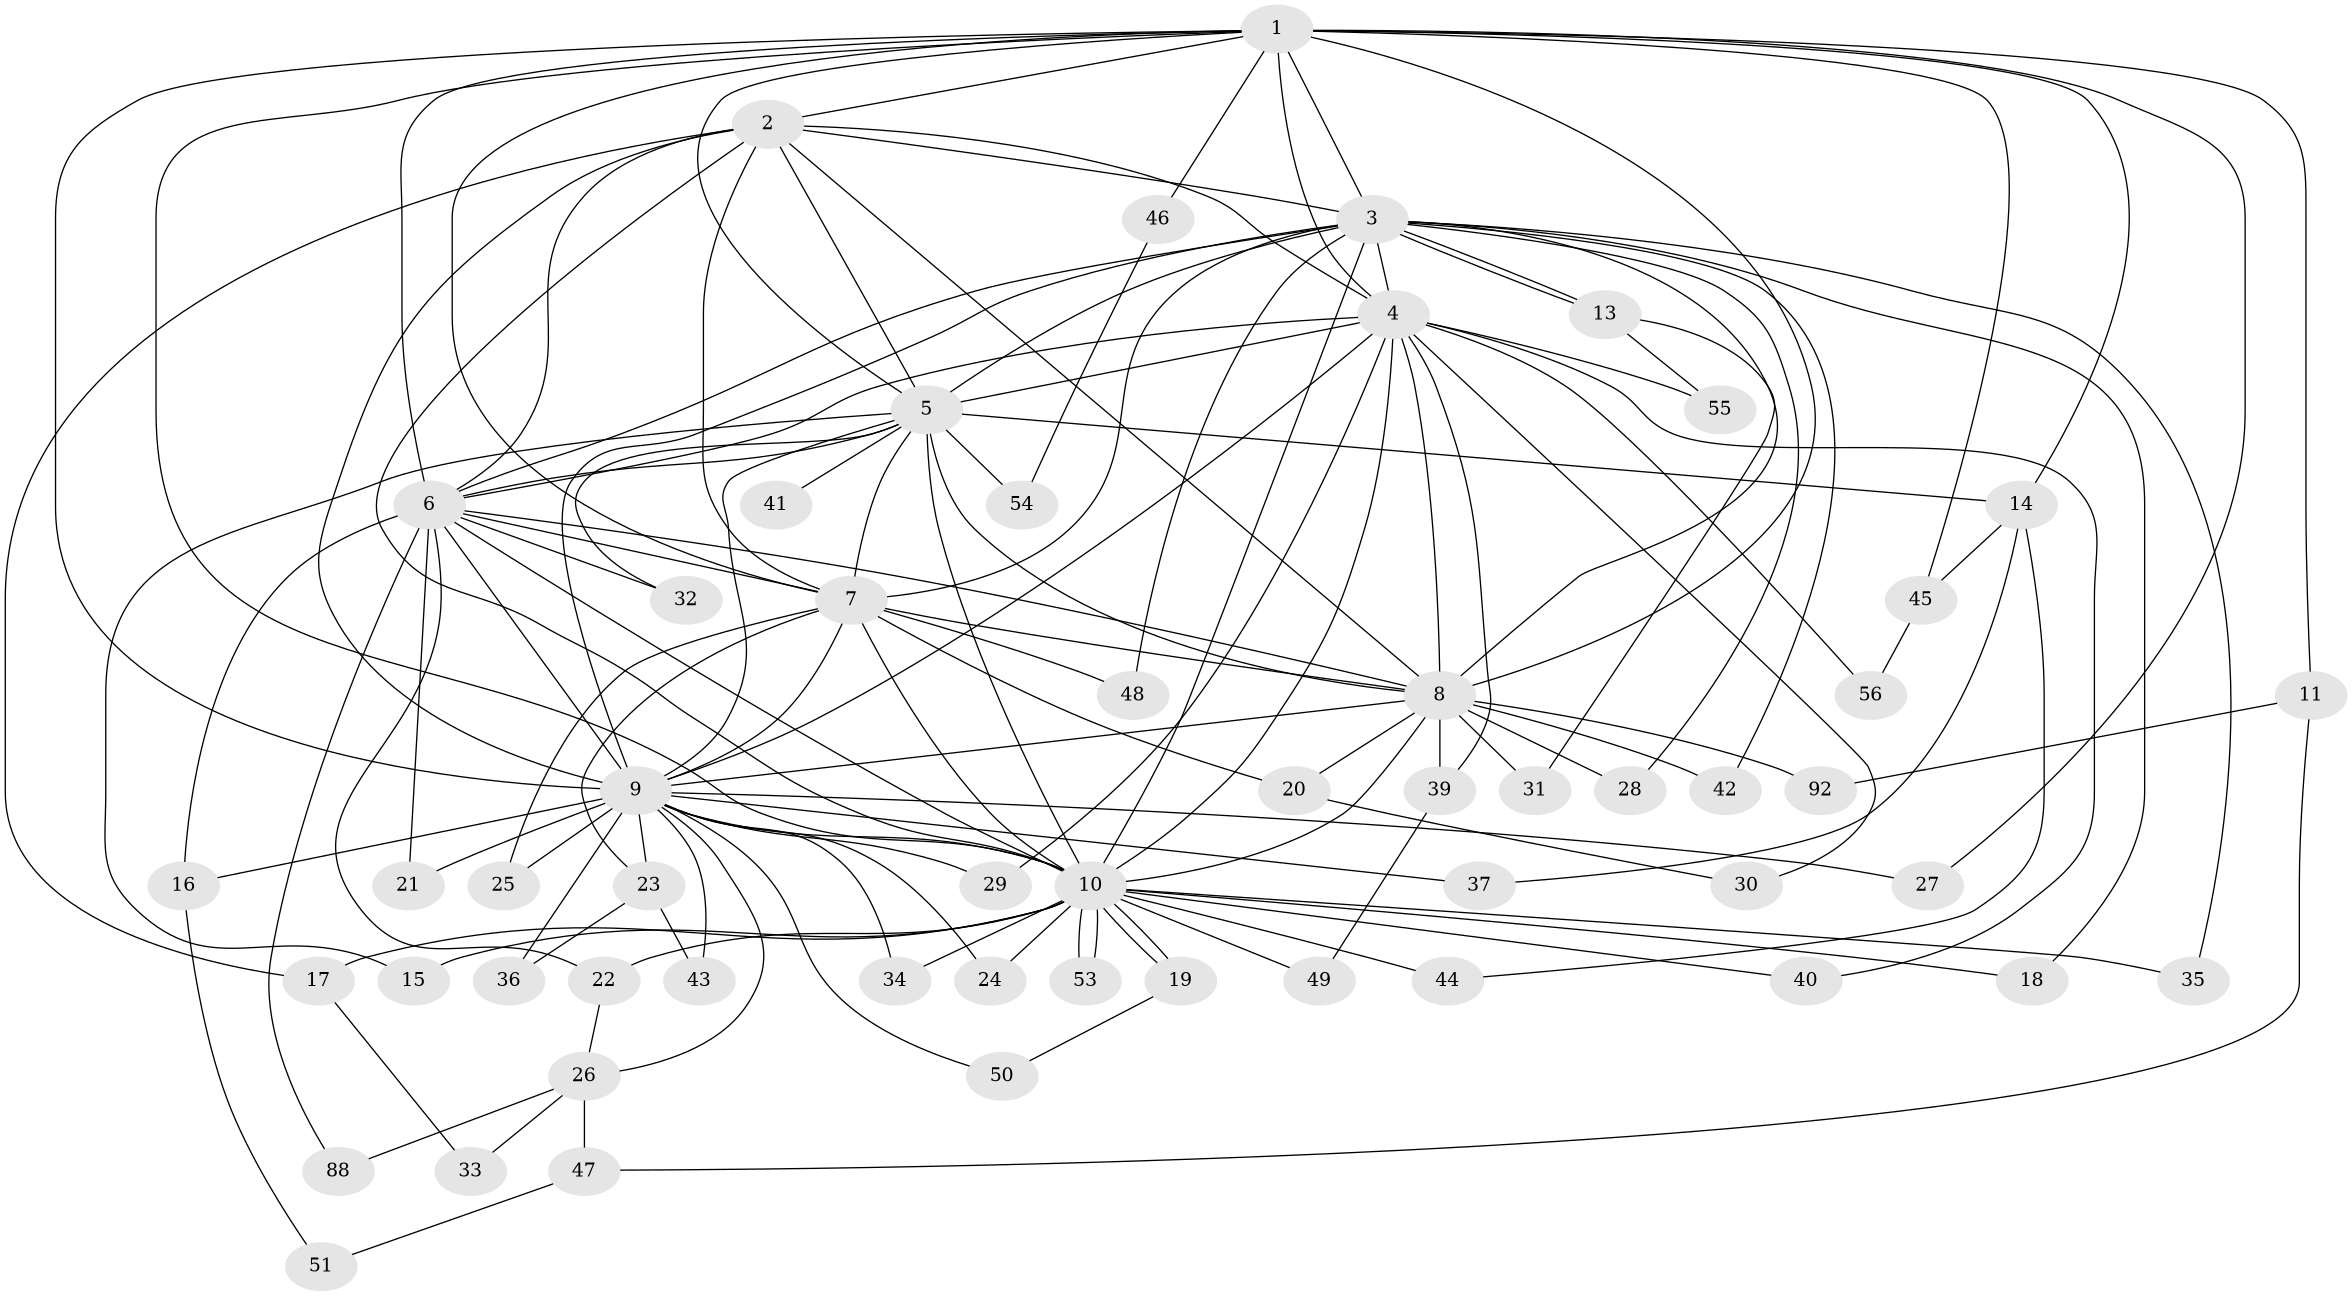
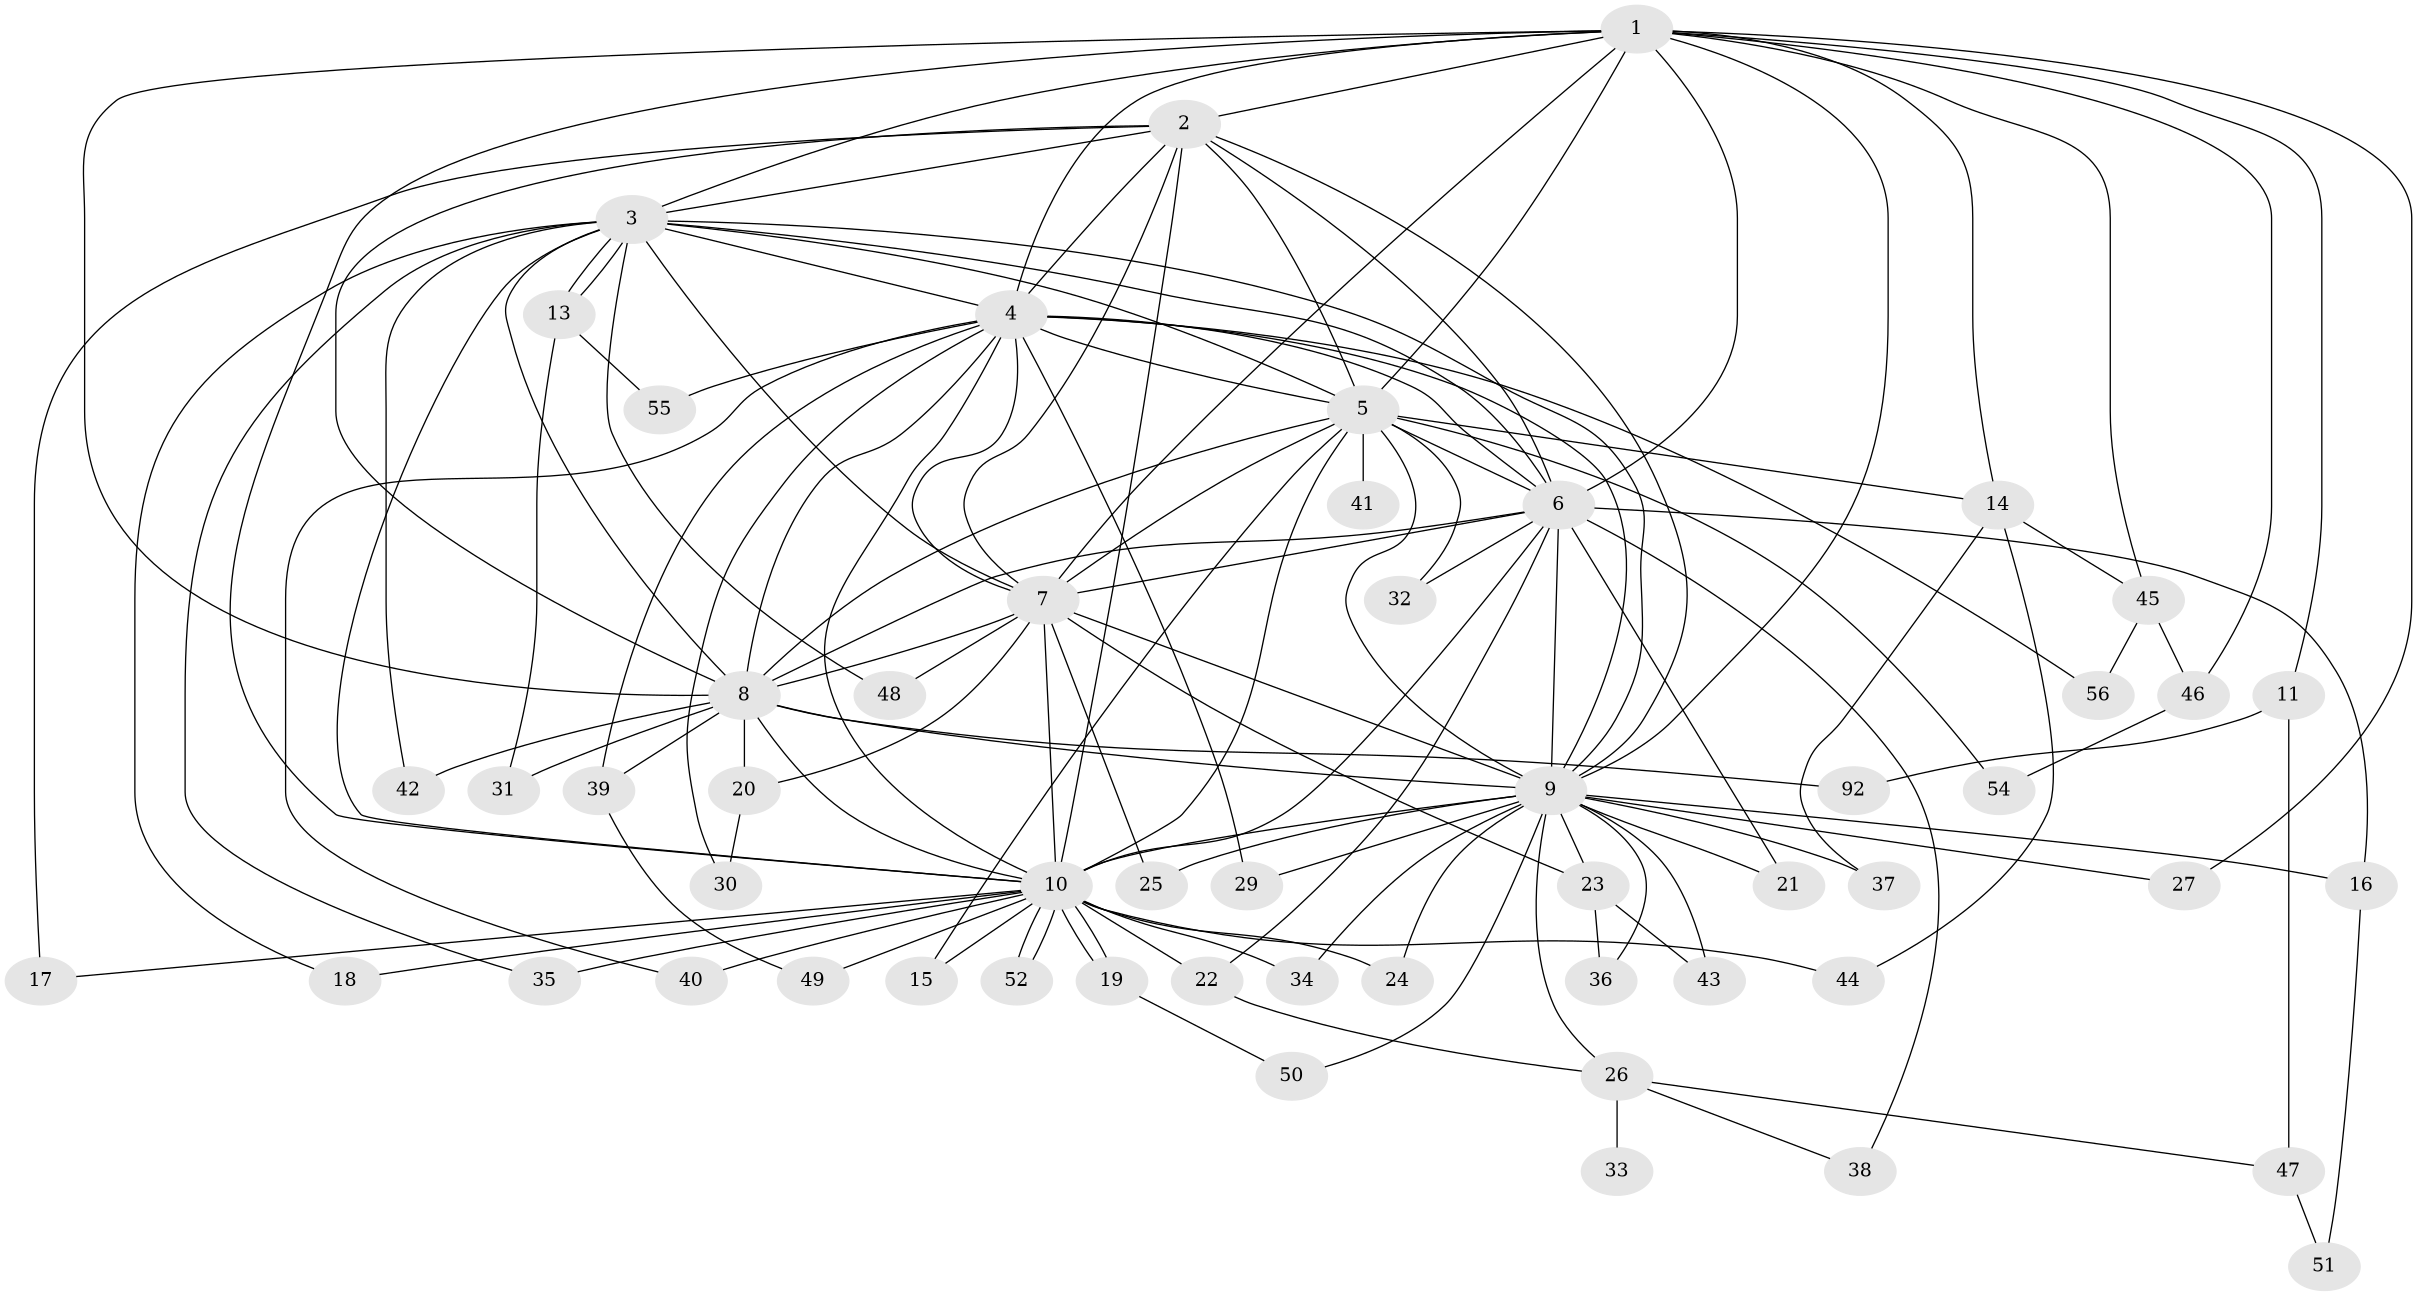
  graph {
    node [color=gray90 style=filled]
    1
    2
    3
    4
    5
    6
    7
    8
    9
    10
    11
    14
    27
    45
    46
    17
    13
    18
-   28
    35
    42
    48
    29
    30
    39
    40
    55
    56
    15
    32
    41
    54
    16
    21
    22
-   38 [label=88]
+   38
    20
    23
    25
    n40 [label=92]
    31
    24
    26
    34
    36
    37
    43
    50
    19
    44
    49
-   52 [label=53]
+   52
    47
    33
    51
    1 -- 2
    1 -- 3
    1 -- 4
    1 -- 5
    1 -- 6
    1 -- 7
    1 -- 8
    1 -- 9
    1 -- 10
    1 -- 11
    1 -- 14
    1 -- 27
    1 -- 45
    1 -- 46
    2 -- 3
    2 -- 4
    2 -- 5
    2 -- 6
    2 -- 7
    2 -- 8
    2 -- 9
    2 -- 10
    2 -- 17
    3 -- 4
    3 -- 5
    3 -- 6
    3 -- 7
    3 -- 8
    3 -- 9
    3 -- 10
    3 -- 13
    3 -- 13
    3 -- 18
-   3 -- 28
    3 -- 35
    3 -- 42
    3 -- 48
    4 -- 5
    4 -- 6
+   4 -- 7
    4 -- 8
    4 -- 9
    4 -- 10
    4 -- 29
    4 -- 30
    4 -- 39
    4 -- 40
    4 -- 55
    4 -- 56
    5 -- 6
    5 -- 7
    5 -- 8
    5 -- 9
    5 -- 10
    5 -- 14
    5 -- 15
    5 -- 32
    5 -- 41
    5 -- 54
    6 -- 7
    6 -- 8
    6 -- 9
    6 -- 10
    6 -- 32
    6 -- 16
    6 -- 21
    6 -- 22
    6 -- 38
    7 -- 8
    7 -- 9
    7 -- 10
    7 -- 48
    7 -- 20
    7 -- 23
    7 -- 25
    8 -- 9
    8 -- 10
-   8 -- 28
    8 -- 42
    8 -- 39
    8 -- 20
    8 -- n40
    8 -- 31
    9 -- 10
    9 -- 27
    9 -- 29
    9 -- 16
    9 -- 21
    9 -- 23
    9 -- 25
    9 -- 24
    9 -- 26
    9 -- 34
    9 -- 36
    9 -- 37
    9 -- 43
    9 -- 50
    10 -- 17
    10 -- 18
    10 -- 35
    10 -- 40
    10 -- 15
    10 -- 22
    10 -- 24
    10 -- 34
    10 -- 19
    10 -- 19
    10 -- 44
    10 -- 49
    10 -- 52
    10 -- 52
    11 -- n40
    11 -- 47
    14 -- 45
    14 -- 37
    14 -- 44
+   45 -- 46
    45 -- 56
    46 -- 54
-   17 -- 33
    13 -- 55
    13 -- 31
    39 -- 49
    16 -- 51
    22 -- 26
    20 -- 30
    23 -- 36
    23 -- 43
    26 -- 38
    26 -- 47
    26 -- 33
    19 -- 50
    47 -- 51
  }
